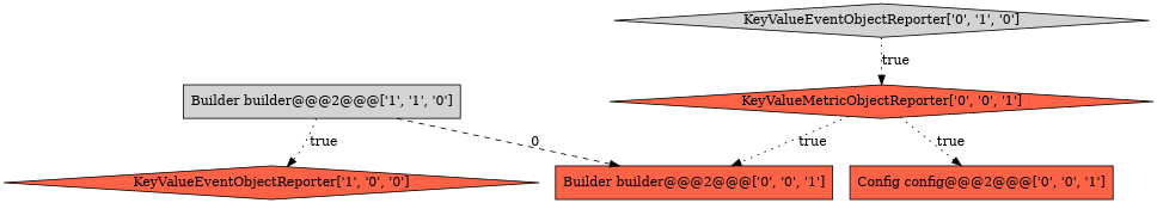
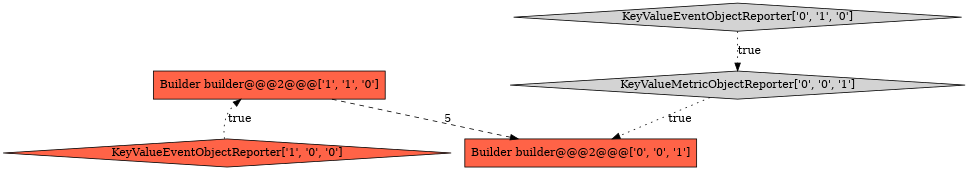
  digraph {
    node [fillcolor=tomato shape=box style=filled]
    edge [style=dotted]
    n1 [label="Builder builder@@@2@@@['0', '0', '1']"]
-   n2 [fillcolor=lightgray label="Builder builder@@@2@@@['1', '1', '0']"]
-   n3 [label="Config config@@@2@@@['0', '0', '1']"]
+   n2 [label="Builder builder@@@2@@@['1', '1', '0']"]
    n4 [fillcolor=lightgray label="KeyValueEventObjectReporter['0', '1', '0']" shape=diamond]
-   n5 [label="KeyValueMetricObjectReporter['0', '0', '1']" shape=diamond]
+   n5 [fillcolor=lightgray label="KeyValueMetricObjectReporter['0', '0', '1']" shape=diamond]
    n6 [label="KeyValueEventObjectReporter['1', '0', '0']" shape=diamond]
-   n2 -> n1 [label=0 style=dashed]
+   n2 -> n1 [label=5 style=dashed]
    n4 -> n5 [label=true]
    n5 -> n1 [label=true]
-   n5 -> n3 [label=true]
-   n2 -> n6 [label=true]
+   n6 -> n2 [label=true]
  }
